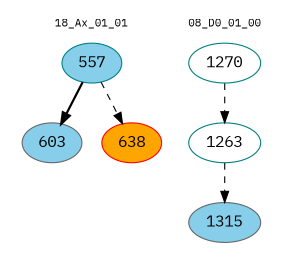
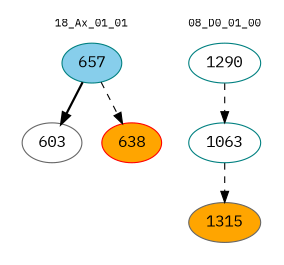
  digraph {
    fontname="IBM Plex Mono"
    node [color=teal fillcolor=skyblue fontname="IBM Plex Mono" style=filled]
    edge [color=black fontname="IBM Plex Mono" style=dashed]
-   n1 [label=557]
-   n2 [color=gray40 label=603]
+   n1 [label=657]
+   n2 [color=gray40 fillcolor=white label=603]
    n3 [color=red fillcolor=orange label=638]
-   n4 [fillcolor=white label=1270]
-   n5 [color=gray40 label=1315]
-   n6 [fillcolor=white label=1263]
+   n4 [fillcolor=white label=1290]
+   n5 [color=gray40 fillcolor=orange label=1315]
+   n6 [fillcolor=white label=1063]
    subgraph cluster_1 {
      color=white
      fontsize=10
      label="18_Ax_01_01"
      n1
      n2
      n3
    }
    subgraph cluster_2 {
      color=white
      fontsize=10
      label="08_D0_01_00"
      n4
      n5
      n6
    }
    n1 -> n2 [style=bold]
    n1 -> n3
    n4 -> n6
    n6 -> n5
  }
